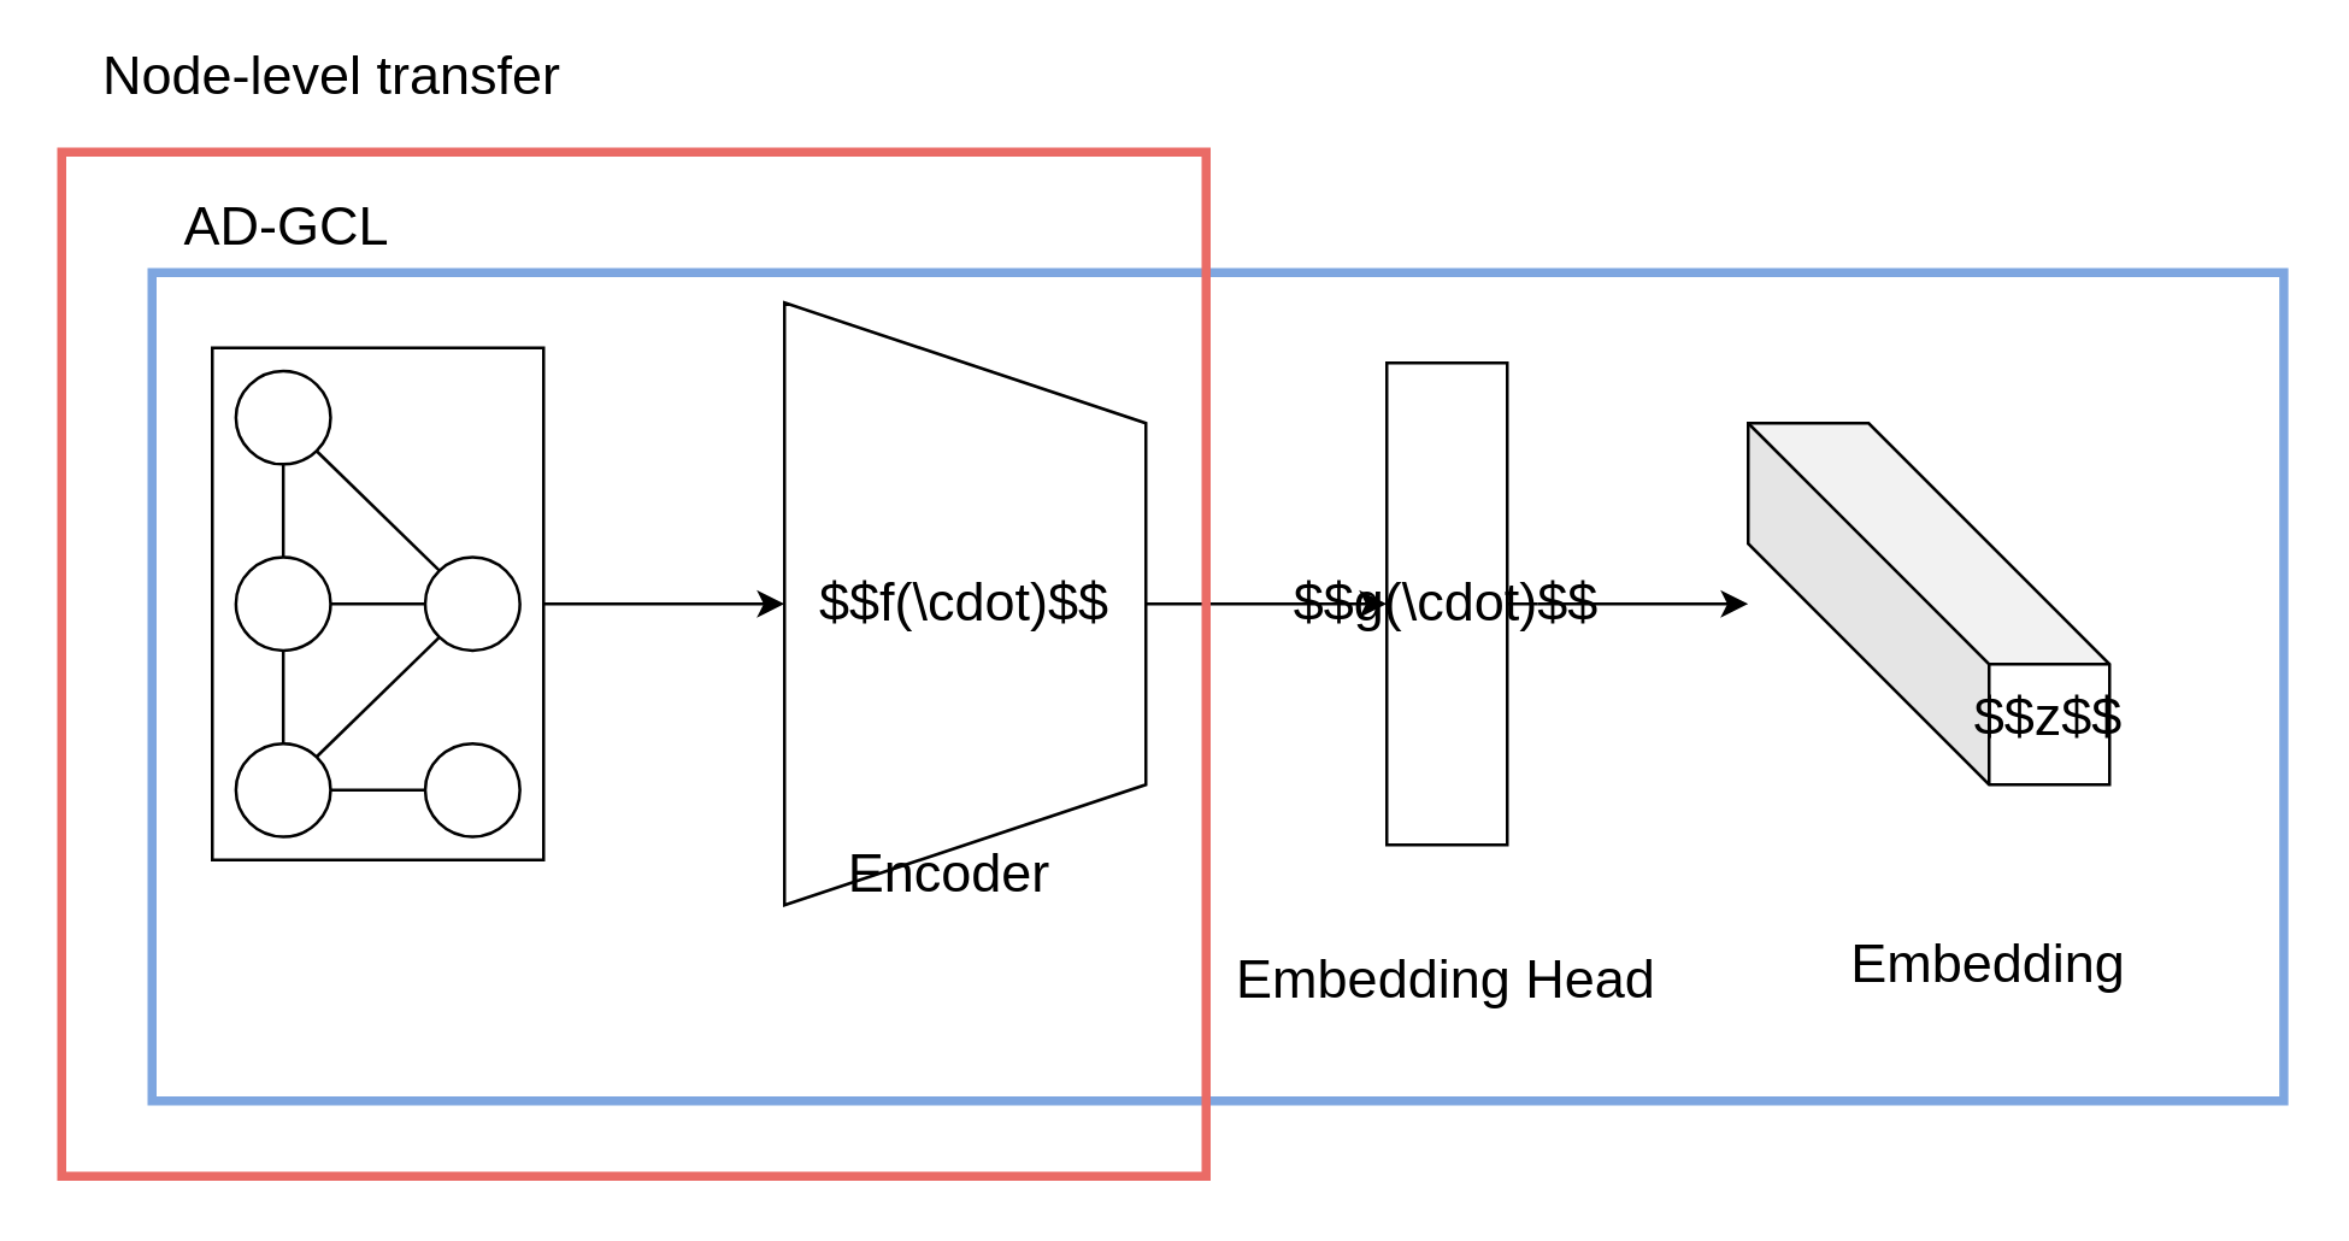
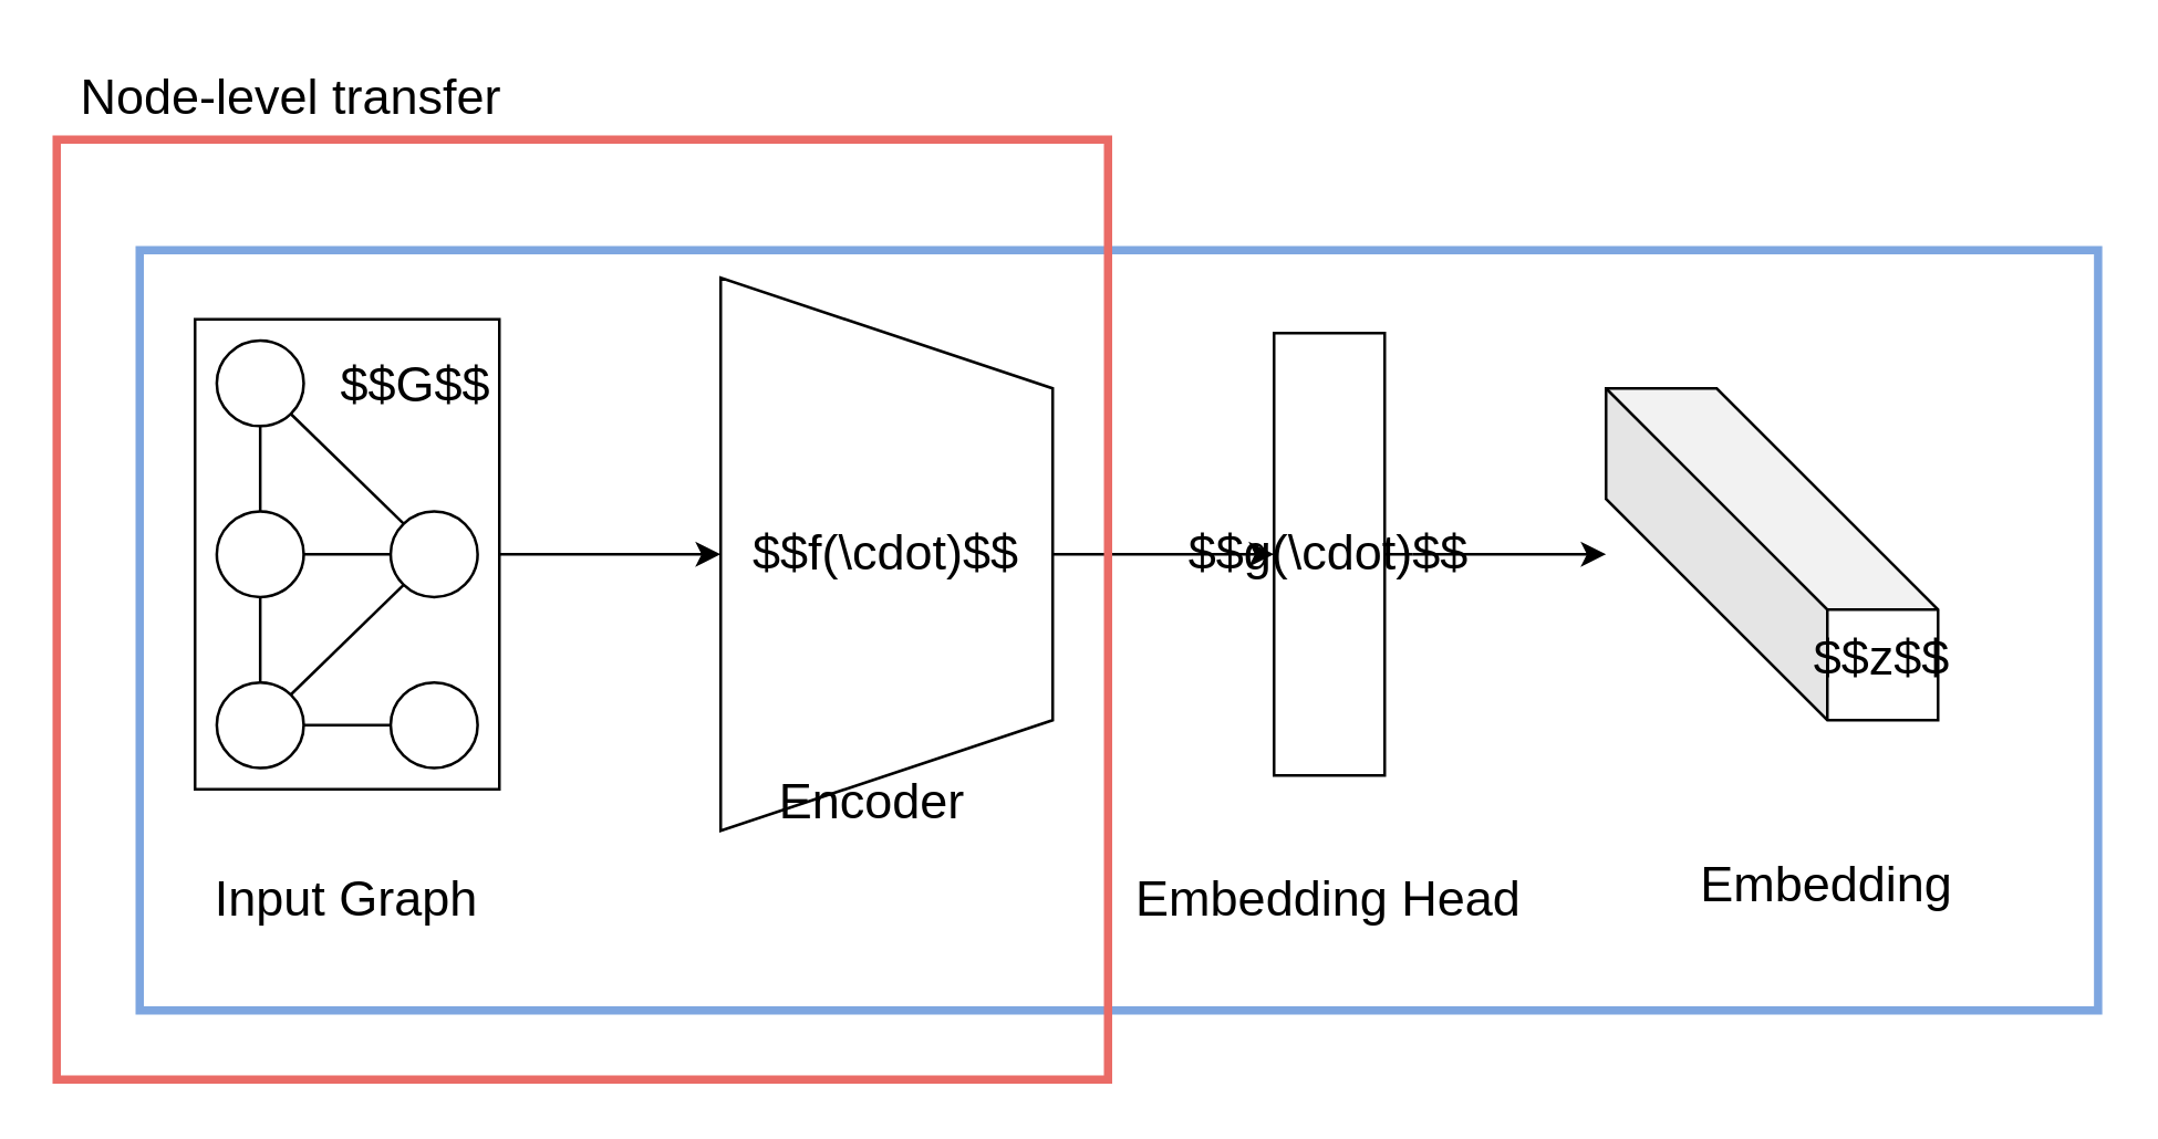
  <mxCell id="0" />
  <mxCell id="1" parent="0" />
  <mxCell id="2" value="" style="rounded=0;whiteSpace=wrap;html=1;fontSize=18;fillColor=none;strokeColor=#7EA6E0;strokeWidth=3;" vertex="1" parent="1"><mxGeometry x="50" y="90" width="707.86" height="275" as="geometry" /></mxCell>
  <mxCell id="3" value="" style="group" vertex="1" connectable="0" parent="1"><mxGeometry x="70" y="100" width="680" height="240" as="geometry" /></mxCell>
  <mxCell id="4" value="" style="rounded=0;whiteSpace=wrap;html=1;" vertex="1" parent="3"><mxGeometry x="390" y="20" width="40" height="160" as="geometry" /></mxCell>
  <mxCell id="5" style="edgeStyle=orthogonalEdgeStyle;rounded=0;orthogonalLoop=1;jettySize=auto;html=1;exitX=0.5;exitY=0;exitDx=0;exitDy=0;entryX=0;entryY=0.5;entryDx=0;entryDy=0;" edge="1" parent="3" source="6" target="4"><mxGeometry relative="1" as="geometry" /></mxCell>
  <mxCell id="6" value="" style="shape=trapezoid;perimeter=trapezoidPerimeter;whiteSpace=wrap;html=1;fixedSize=1;rotation=90;size=40;" vertex="1" parent="3"><mxGeometry x="150" y="40" width="200" height="120" as="geometry" /></mxCell>
  <mxCell id="7" style="edgeStyle=orthogonalEdgeStyle;rounded=0;orthogonalLoop=1;jettySize=auto;html=1;exitX=1;exitY=0.5;exitDx=0;exitDy=0;entryX=0.5;entryY=1;entryDx=0;entryDy=0;" edge="1" parent="3" source="28" target="6"><mxGeometry relative="1" as="geometry"><mxPoint x="120" y="99.5" as="sourcePoint" /><mxPoint x="170" y="100" as="targetPoint" /></mxGeometry></mxCell>
  <mxCell id="8" value="" style="shape=cube;whiteSpace=wrap;html=1;boundedLbl=1;backgroundOutline=1;darkOpacity=0.05;darkOpacity2=0.1;fillColor=none;size=80;" vertex="1" parent="3"><mxGeometry x="510" y="40" width="120" height="120" as="geometry" /></mxCell>
  <mxCell id="9" value="" style="endArrow=classic;html=1;rounded=0;exitX=1;exitY=0.5;exitDx=0;exitDy=0;startArrow=none;" edge="1" parent="3" source="12" target="8"><mxGeometry width="50" height="50" relative="1" as="geometry"><mxPoint x="360" y="140" as="sourcePoint" /><mxPoint x="410" y="90" as="targetPoint" /></mxGeometry></mxCell>
  <mxCell id="10" value="Encoder" style="text;html=1;strokeColor=none;fillColor=none;align=center;verticalAlign=middle;whiteSpace=wrap;rounded=0;fontSize=18;" vertex="1" parent="3"><mxGeometry x="205" y="175" width="80" height="30" as="geometry" /></mxCell>
  <mxCell id="11" value="$$f(\cdot)$$" style="text;html=1;strokeColor=none;fillColor=none;align=center;verticalAlign=middle;whiteSpace=wrap;rounded=0;fontSize=18;" vertex="1" parent="3"><mxGeometry x="220" y="85" width="60" height="30" as="geometry" /></mxCell>
  <mxCell id="12" value="$$g(\cdot)$$" style="text;html=1;strokeColor=none;fillColor=none;align=center;verticalAlign=middle;whiteSpace=wrap;rounded=0;fontSize=18;" vertex="1" parent="3"><mxGeometry x="380" y="85" width="60" height="30" as="geometry" /></mxCell>
  <mxCell id="13" value="" style="endArrow=none;html=1;rounded=0;exitX=1;exitY=0.5;exitDx=0;exitDy=0;" edge="1" parent="3" source="4" target="12"><mxGeometry width="50" height="50" relative="1" as="geometry"><mxPoint x="430" y="100" as="sourcePoint" /><mxPoint x="510" y="100" as="targetPoint" /></mxGeometry></mxCell>
  <mxCell id="14" value="Embedding Head" style="text;html=1;strokeColor=none;fillColor=none;align=center;verticalAlign=middle;whiteSpace=wrap;rounded=0;fontSize=18;" vertex="1" parent="3"><mxGeometry x="335" y="210" width="150" height="30" as="geometry" /></mxCell>
  <mxCell id="15" value="$$z$$" style="text;html=1;strokeColor=none;fillColor=none;align=center;verticalAlign=middle;whiteSpace=wrap;rounded=0;fontSize=18;" vertex="1" parent="3"><mxGeometry x="580" y="123" width="60" height="30" as="geometry" /></mxCell>
  <mxCell id="16" value="Embedding" style="text;html=1;strokeColor=none;fillColor=none;align=center;verticalAlign=middle;whiteSpace=wrap;rounded=0;fontSize=18;" vertex="1" parent="3"><mxGeometry x="515" y="205" width="150" height="30" as="geometry" /></mxCell>
+ <mxCell id="17" value="Input Graph" style="text;html=1;strokeColor=none;fillColor=none;align=center;verticalAlign=middle;whiteSpace=wrap;rounded=0;fontSize=18;" vertex="1" parent="3"><mxGeometry y="210" width="110" height="30" as="geometry" /></mxCell>
  <mxCell id="18" value="" style="ellipse;whiteSpace=wrap;html=1;" vertex="1" parent="3"><mxGeometry x="7.857" y="84.545" width="31.429" height="30.909" as="geometry" /></mxCell>
  <mxCell id="19" value="" style="ellipse;whiteSpace=wrap;html=1;" vertex="1" parent="3"><mxGeometry x="70.714" y="146.364" width="31.429" height="30.909" as="geometry" /></mxCell>
  <mxCell id="20" style="edgeStyle=orthogonalEdgeStyle;rounded=0;orthogonalLoop=1;jettySize=auto;html=1;exitX=1;exitY=0.5;exitDx=0;exitDy=0;entryX=0;entryY=0.5;entryDx=0;entryDy=0;endArrow=none;endFill=0;" edge="1" parent="3" source="21" target="19"><mxGeometry relative="1" as="geometry" /></mxCell>
  <mxCell id="21" value="" style="ellipse;whiteSpace=wrap;html=1;" vertex="1" parent="3"><mxGeometry x="7.857" y="146.364" width="31.429" height="30.909" as="geometry" /></mxCell>
  <mxCell id="22" style="edgeStyle=orthogonalEdgeStyle;rounded=0;orthogonalLoop=1;jettySize=auto;html=1;exitX=0.5;exitY=1;exitDx=0;exitDy=0;entryX=0.5;entryY=0;entryDx=0;entryDy=0;endArrow=none;endFill=0;" edge="1" parent="3" source="18" target="21"><mxGeometry relative="1" as="geometry" /></mxCell>
  <mxCell id="23" value="" style="ellipse;whiteSpace=wrap;html=1;" vertex="1" parent="3"><mxGeometry x="70.714" y="84.545" width="31.429" height="30.909" as="geometry" /></mxCell>
  <mxCell id="24" style="edgeStyle=orthogonalEdgeStyle;rounded=0;orthogonalLoop=1;jettySize=auto;html=1;exitX=1;exitY=0.5;exitDx=0;exitDy=0;entryX=0;entryY=0.5;entryDx=0;entryDy=0;endArrow=none;endFill=0;" edge="1" parent="3" source="18" target="23"><mxGeometry relative="1" as="geometry" /></mxCell>
  <mxCell id="25" style="edgeStyle=none;rounded=0;orthogonalLoop=1;jettySize=auto;html=1;exitX=1;exitY=0;exitDx=0;exitDy=0;entryX=0;entryY=1;entryDx=0;entryDy=0;endArrow=none;endFill=0;" edge="1" parent="3" source="21" target="23"><mxGeometry relative="1" as="geometry" /></mxCell>
  <mxCell id="26" style="rounded=0;orthogonalLoop=1;jettySize=auto;html=1;exitX=1;exitY=1;exitDx=0;exitDy=0;entryX=0;entryY=0;entryDx=0;entryDy=0;endArrow=none;endFill=0;" edge="1" parent="3" source="27" target="23"><mxGeometry relative="1" as="geometry" /></mxCell>
  <mxCell id="27" value="" style="ellipse;whiteSpace=wrap;html=1;" vertex="1" parent="3"><mxGeometry x="7.857" y="22.727" width="31.429" height="30.909" as="geometry" /></mxCell>
  <mxCell id="28" value="" style="rounded=0;whiteSpace=wrap;html=1;fillColor=none;" vertex="1" parent="3"><mxGeometry y="15" width="110" height="170" as="geometry" /></mxCell>
  <mxCell id="29" style="edgeStyle=orthogonalEdgeStyle;rounded=0;orthogonalLoop=1;jettySize=auto;html=1;exitX=0.5;exitY=0;exitDx=0;exitDy=0;entryX=0.5;entryY=1;entryDx=0;entryDy=0;endArrow=none;endFill=0;" edge="1" parent="3" source="18" target="27"><mxGeometry relative="1" as="geometry" /></mxCell>
- <mxCell id="31" value="AD-GCL" style="text;html=1;strokeColor=none;fillColor=none;align=center;verticalAlign=middle;whiteSpace=wrap;rounded=0;strokeWidth=3;fontSize=18;" vertex="1" parent="1"><mxGeometry x="50" y="60" width="90" height="30" as="geometry" /></mxCell>
+ <mxCell id="30" value="$$G$$" style="text;html=1;strokeColor=none;fillColor=none;align=center;verticalAlign=middle;whiteSpace=wrap;rounded=0;fontSize=18;" vertex="1" parent="3"><mxGeometry x="50" y="23.64" width="60" height="30" as="geometry" /></mxCell>
  <mxCell id="32" value="" style="rounded=0;whiteSpace=wrap;html=1;fontSize=18;fillColor=none;strokeColor=#EA6B66;strokeWidth=3;" vertex="1" parent="1"><mxGeometry x="20" y="50" width="380" height="340" as="geometry" /></mxCell>
- <mxCell id="33" value="Node-level transfer" style="text;html=1;strokeColor=none;fillColor=none;align=center;verticalAlign=middle;whiteSpace=wrap;rounded=0;strokeWidth=3;fontSize=18;" vertex="1" parent="1"><mxGeometry x="25" y="10" width="170" height="30" as="geometry" /></mxCell>
+ <mxCell id="33" value="Node-level transfer" style="text;html=1;strokeColor=none;fillColor=none;align=center;verticalAlign=middle;whiteSpace=wrap;rounded=0;strokeWidth=3;fontSize=18;" vertex="1" parent="1"><mxGeometry x="20" y="20" width="170" height="30" as="geometry" /></mxCell>
